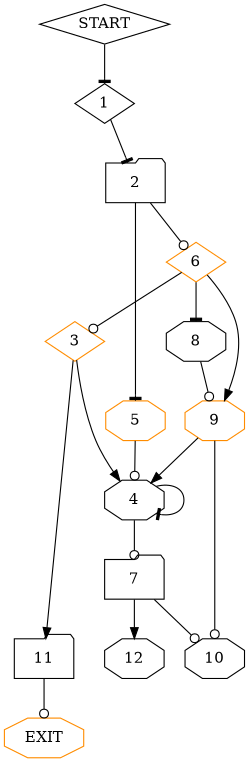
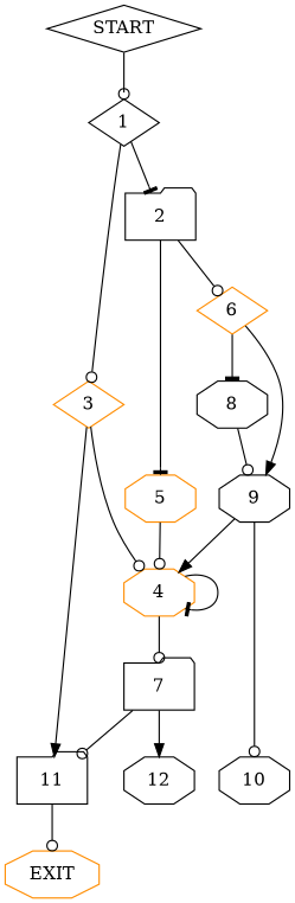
  digraph {
    node [color=black shape=octagon]
    edge [arrowhead=odot]
    n1 [label=START shape=diamond]
    1 [shape=diamond]
    2 [shape=folder]
    3 [color=darkorange shape=diamond]
    n5 [color=darkorange label=EXIT]
    5 [color=darkorange]
    6 [color=darkorange shape=diamond]
-   4
+   4 [color=darkorange]
    11 [shape=folder]
    8
-   9 [color=darkorange]
+   9
    7 [shape=folder]
    12
    10
-   n1 -> 1 [arrowhead=tee]
+   n1 -> 1
    1 -> 2 [arrowhead=tee]
-   6 -> 3
+   1 -> 3
    2 -> 5 [arrowhead=tee]
    2 -> 6
-   3 -> 4 [arrowhead=normal]
+   3 -> 4
    3 -> 11 [arrowhead=normal]
    5 -> 4
    6 -> 8 [arrowhead=tee]
    6 -> 9 [arrowhead=normal]
    4 -> 4 [arrowhead=tee]
    4 -> 7
    11 -> n5
    8 -> 9
    9 -> 4 [arrowhead=normal]
    9 -> 10
-   7 -> 10
+   7 -> 11
    7 -> 12 [arrowhead=normal]
  }
